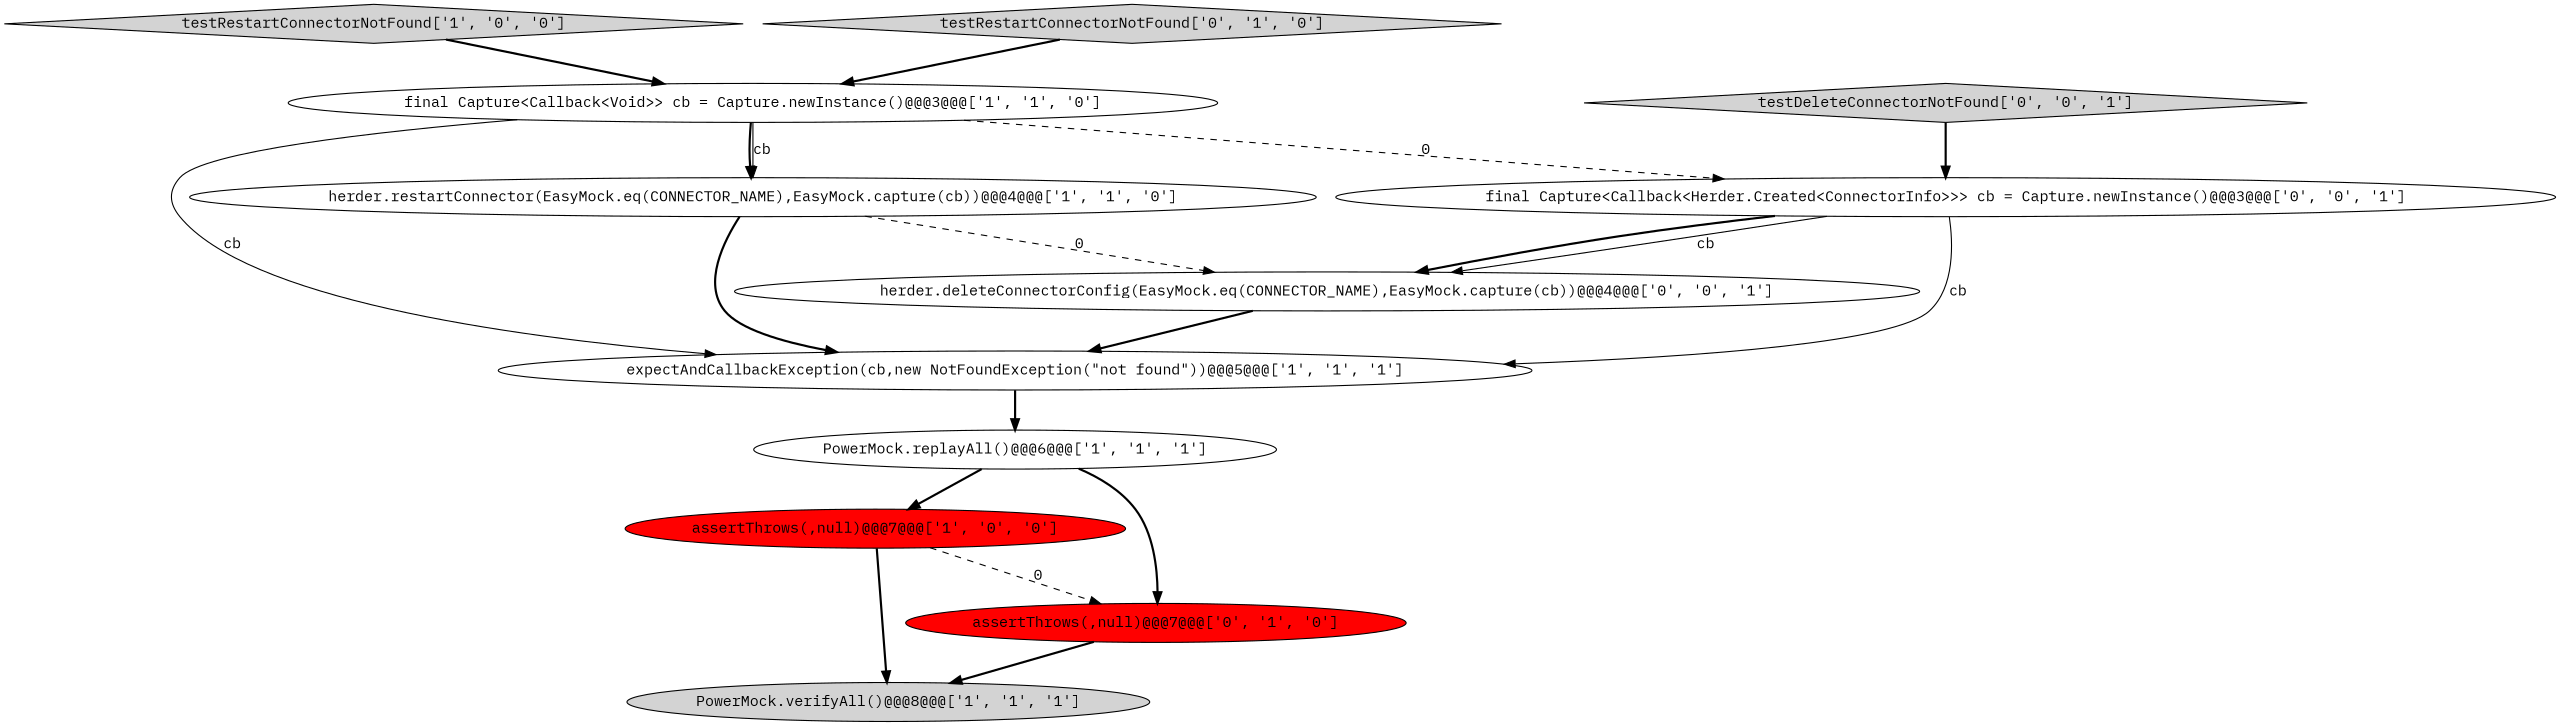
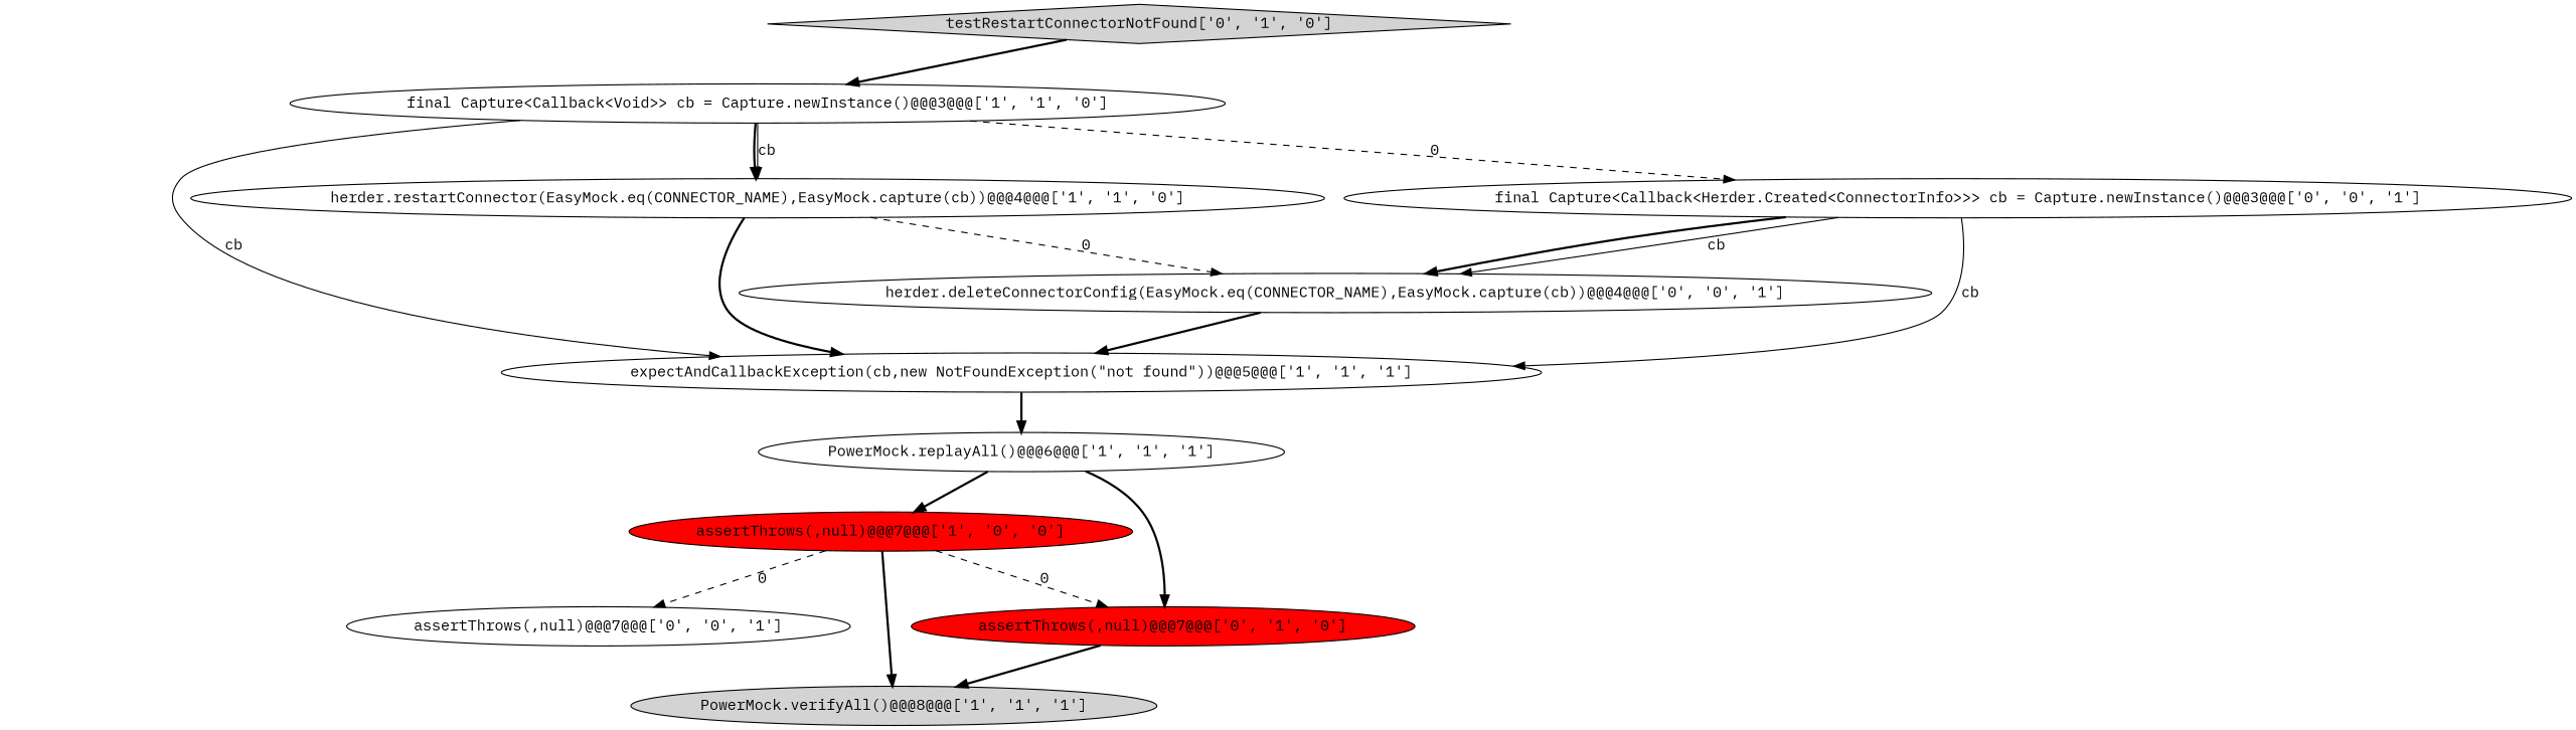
  digraph {
    fontname="IBM Plex Mono"
    node [fillcolor=white fontname="IBM Plex Mono" shape=ellipse style=filled]
    edge [fontname="IBM Plex Mono" style=bold]
    n1 [label="final Capture<Callback<Herder.Created<ConnectorInfo>>> cb = Capture.newInstance()@@@3@@@['0', '0', '1']"]
    n2 [label="herder.deleteConnectorConfig(EasyMock.eq(CONNECTOR_NAME),EasyMock.capture(cb))@@@4@@@['0', '0', '1']"]
    n3 [label="expectAndCallbackException(cb,new NotFoundException(\"not found\"))@@@5@@@['1', '1', '1']"]
    n4 [label="PowerMock.replayAll()@@@6@@@['1', '1', '1']"]
-   n5 [fillcolor=lightgray label="testDeleteConnectorNotFound['0', '0', '1']" shape=diamond]
    n6 [fillcolor=red label="assertThrows(,null)@@@7@@@['1', '0', '0']"]
    n7 [fillcolor=red label="assertThrows(,null)@@@7@@@['0', '1', '0']"]
+   n8 [label="assertThrows(,null)@@@7@@@['0', '0', '1']"]
    n9 [fillcolor=lightgray label="PowerMock.verifyAll()@@@8@@@['1', '1', '1']"]
    n10 [label="herder.restartConnector(EasyMock.eq(CONNECTOR_NAME),EasyMock.capture(cb))@@@4@@@['1', '1', '0']"]
-   n11 [fillcolor=lightgray label="testRestartConnectorNotFound['1', '0', '0']" shape=diamond]
    n12 [label="final Capture<Callback<Void>> cb = Capture.newInstance()@@@3@@@['1', '1', '0']"]
    n13 [fillcolor=lightgray label="testRestartConnectorNotFound['0', '1', '0']" shape=diamond]
    n1 -> n2
    n1 -> n2 [label=cb style=solid]
    n1 -> n3 [label=cb style=solid]
    n2 -> n3
    n3 -> n4
    n4 -> n6
    n4 -> n7
-   n5 -> n1
    n6 -> n7 [label=0 style=dashed]
+   n6 -> n8 [label=0 style=dashed]
    n6 -> n9
    n7 -> n9
    n10 -> n2 [label=0 style=dashed]
    n10 -> n3
-   n11 -> n12
    n12 -> n1 [label=0 style=dashed]
    n12 -> n3 [label=cb style=solid]
    n12 -> n10
    n12 -> n10 [label=cb style=solid]
    n13 -> n12
  }
